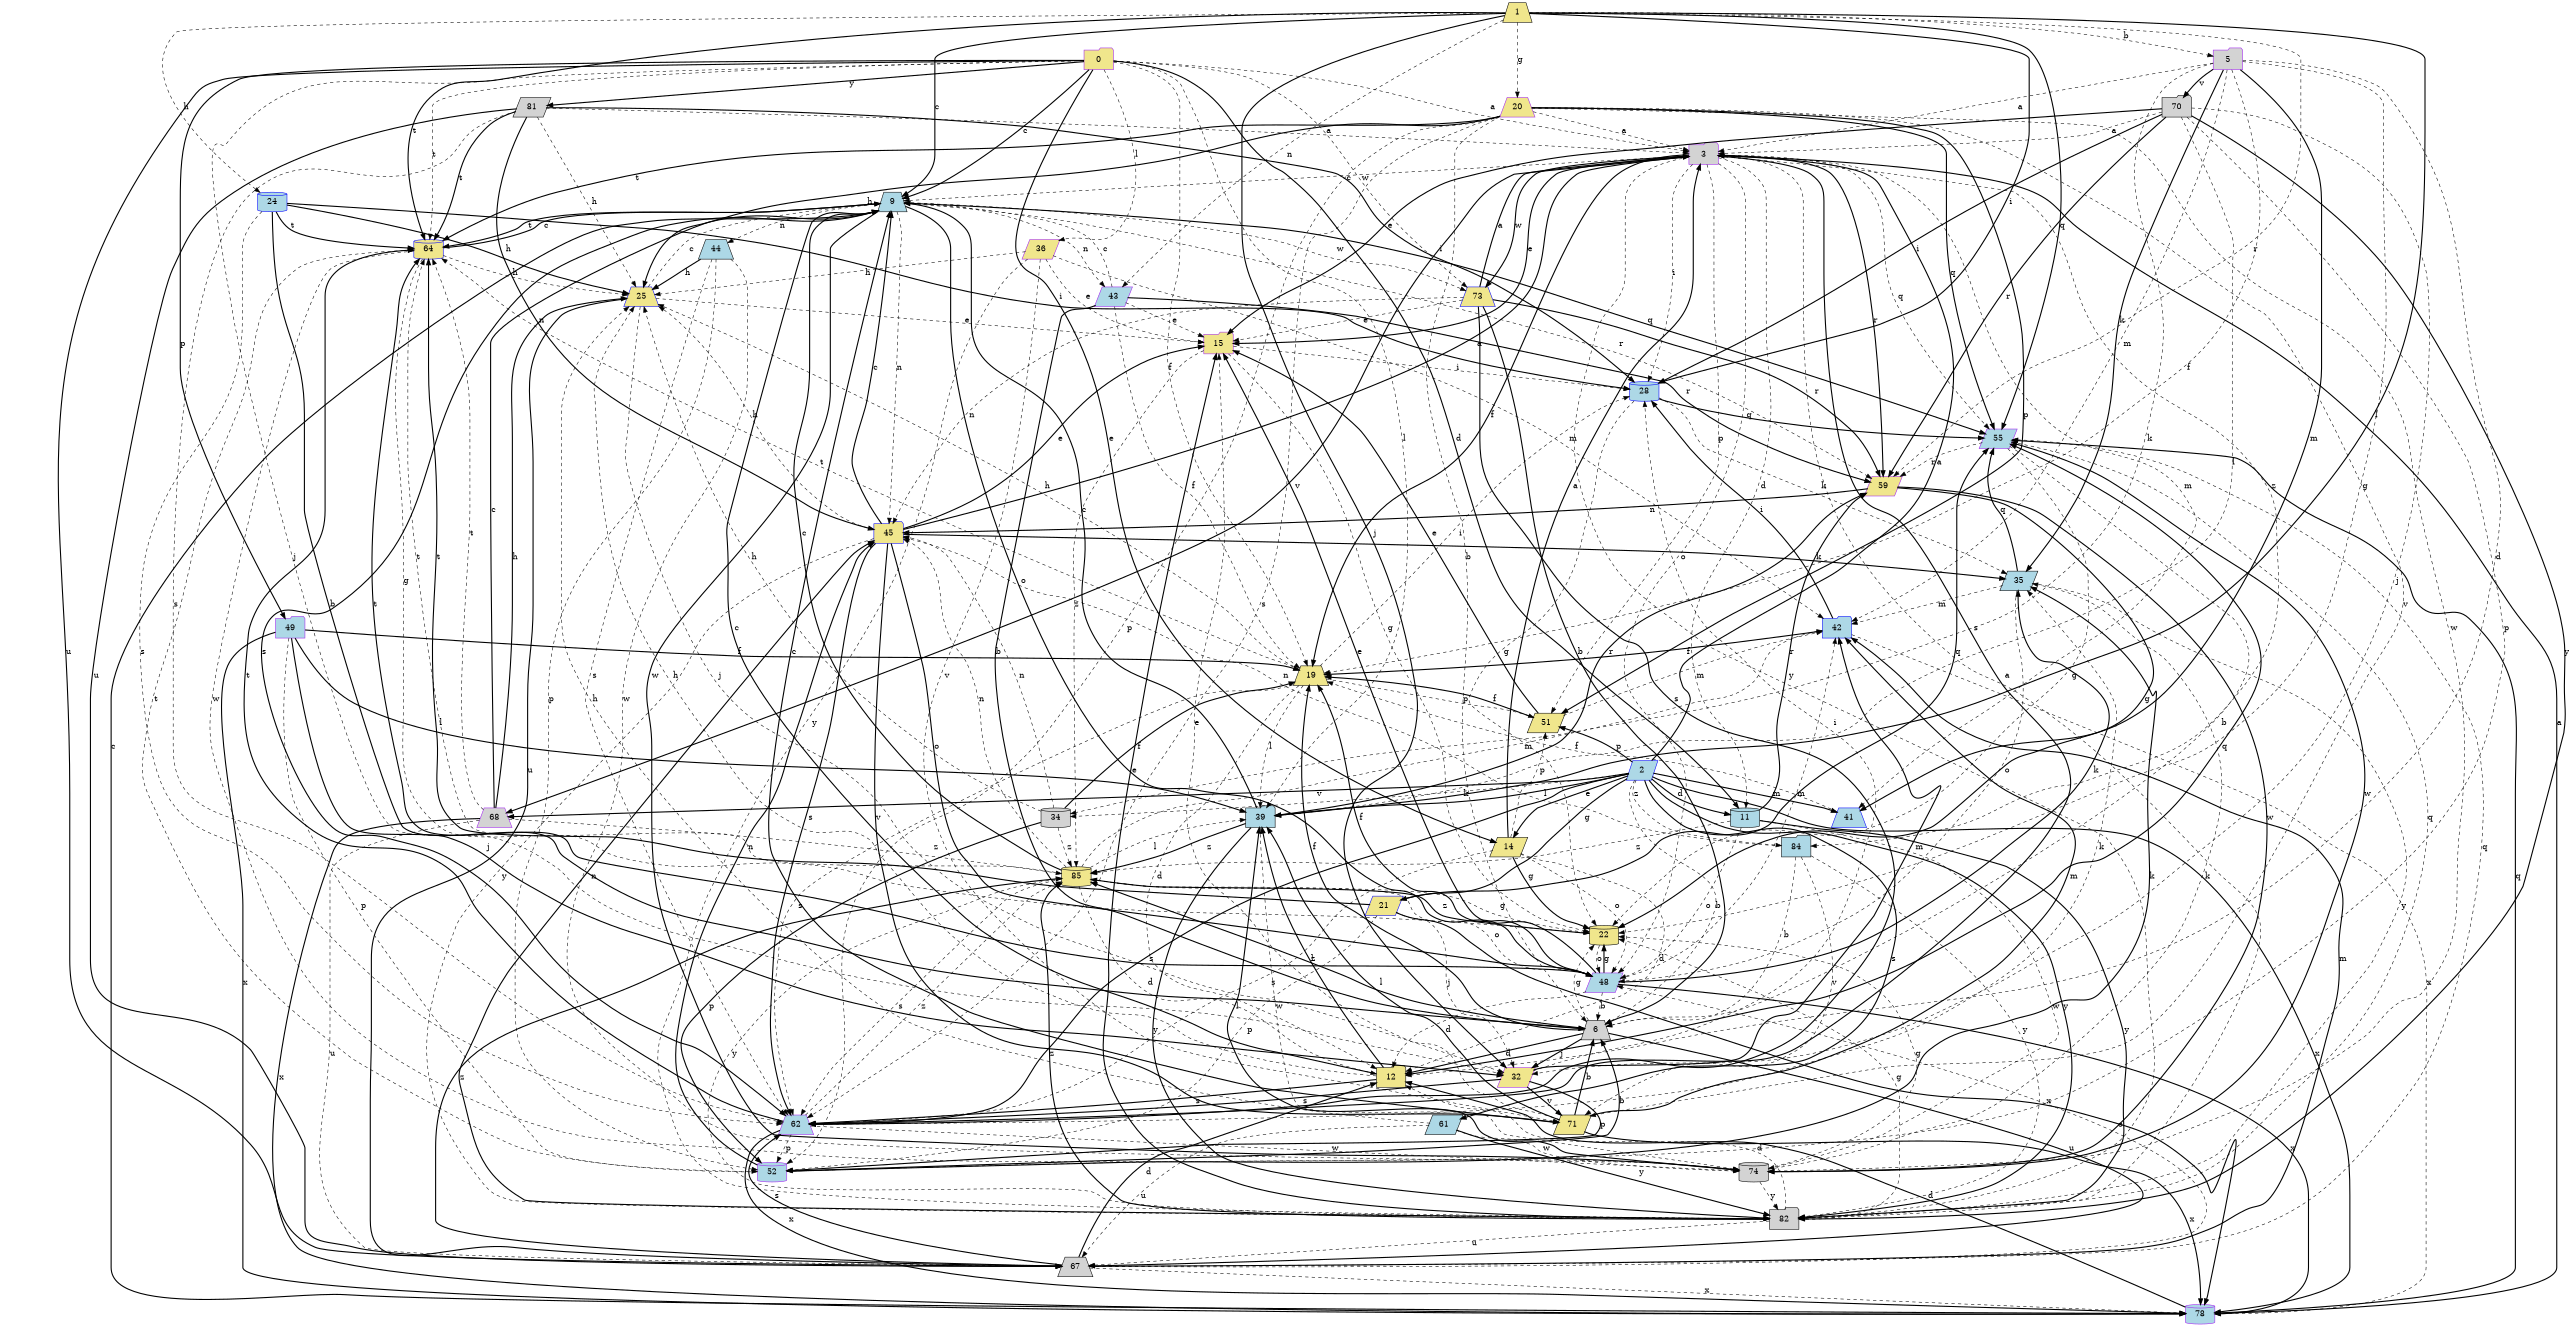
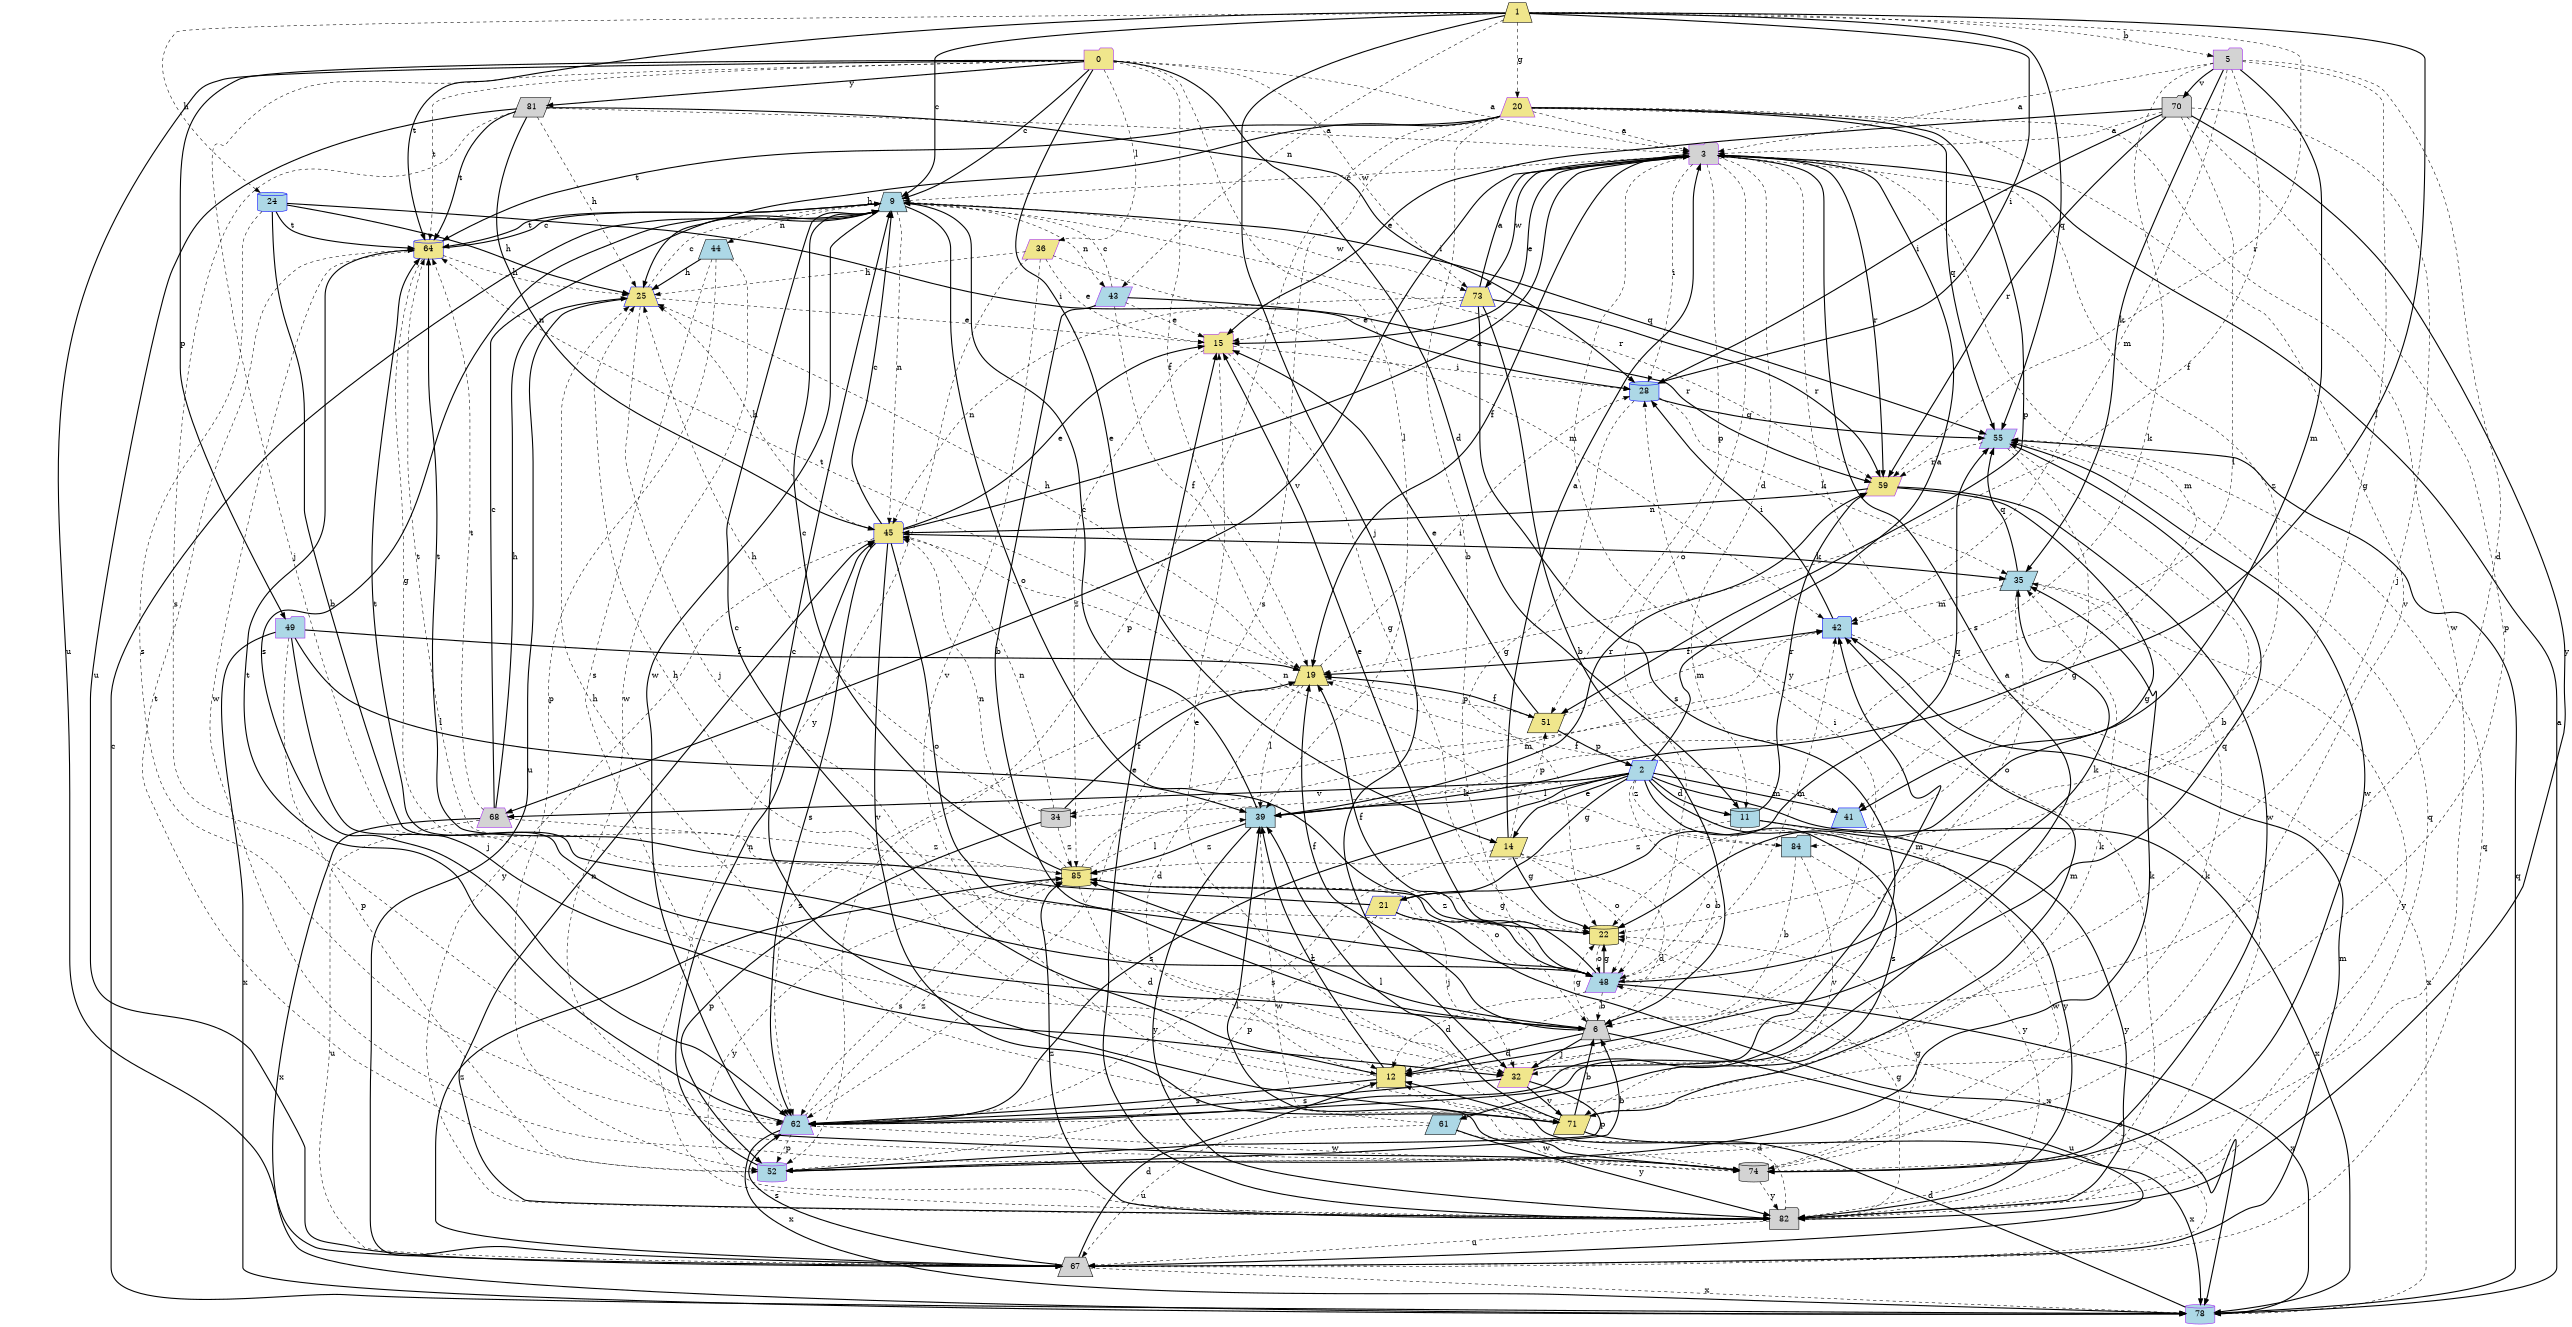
  strict digraph {
    node [color=black fillcolor=khaki shape=parallelogram style=filled]
    edge [style=dashed]
    0 [color=purple shape=folder]
    3 [color=purple fillcolor=lightgrey shape=folder]
    9 [fillcolor=lightblue shape=trapezium]
    11 [fillcolor=lightblue shape=cylinder]
    14
    19 [shape=trapezium]
    32 [color=purple]
    36 [color=purple]
    39 [fillcolor=lightblue shape=folder]
    49 [color=purple fillcolor=lightblue shape=folder]
    64 [color=blue shape=cylinder]
    67 [fillcolor=lightgrey shape=trapezium]
    73 [color=blue shape=trapezium]
    81 [fillcolor=lightgrey]
    28 [color=blue fillcolor=lightblue shape=cylinder]
    55 [color=purple fillcolor=lightblue]
    59 [color=purple]
    41 [color=blue fillcolor=lightblue shape=trapezium]
    51
    62 [color=purple fillcolor=lightblue shape=trapezium]
    68 [color=purple fillcolor=lightgrey shape=trapezium]
    82 [fillcolor=lightgrey shape=folder]
    84 [fillcolor=lightblue shape=folder]
    15 [color=purple shape=folder]
    48 [color=purple fillcolor=lightblue]
    43 [color=purple fillcolor=lightblue]
    44 [fillcolor=lightblue shape=trapezium]
    45 [color=blue shape=folder]
    74 [fillcolor=lightgrey shape=cylinder]
    85 [shape=cylinder]
    12 [shape=folder]
    22 [shape=cylinder]
    25 [color=blue shape=trapezium]
    42 [color=blue fillcolor=lightblue shape=folder]
    52 [color=purple fillcolor=lightblue shape=cylinder]
    71
    78 [color=purple fillcolor=lightblue shape=cylinder]
    6 [fillcolor=lightgrey shape=trapezium]
    1 [shape=trapezium]
    5 [color=purple fillcolor=lightgrey shape=folder]
    20 [color=purple shape=trapezium]
    24 [color=blue fillcolor=lightblue shape=cylinder]
    34 [fillcolor=lightgrey shape=cylinder]
    35 [fillcolor=lightblue]
    70 [fillcolor=lightgrey shape=folder]
    2 [color=blue fillcolor=lightblue]
    21 [color=blue]
    61 [fillcolor=lightblue]
    0 -> 3 [label=a]
    0 -> 9 [label=c style=bold]
    0 -> 11 [label=d style=bold]
    0 -> 14 [label=e style=bold]
    0 -> 19 [label=f]
    0 -> 32 [label=j]
    0 -> 36 [label=l]
    0 -> 39 [label=l]
    0 -> 49 [label=p style=bold]
    0 -> 64 [label=t]
    0 -> 67 [label=u style=bold]
    0 -> 73 [label=w]
    0 -> 81 [label=y style=bold]
    3 -> 9 [label=c]
    3 -> 11 [label=d]
    3 -> 19 [label=f style=bold]
    3 -> 73 [label=w style=bold]
    3 -> 28 [label=i]
-   3 -> 55 [label=q]
    3 -> 59 [label=r style=bold]
    3 -> 41 [label=m]
    3 -> 51 [label=p]
    3 -> 62 [label=s style=bold]
    3 -> 68 [label=v style=bold]
    3 -> 82 [label=y]
    3 -> 84 [label=z]
    3 -> 15 [label=e style=bold]
    3 -> 48 [label=o]
    9 -> 64 [label=t style=bold]
    9 -> 73 [label=w]
    9 -> 55 [label=q style=bold]
    9 -> 59 [label=r]
    9 -> 62 [label=s style=bold]
    9 -> 48 [label=o style=bold]
    9 -> 43 [label=n]
    9 -> 44 [label=n]
    9 -> 45 [label=n]
    9 -> 74 [label=w style=bold]
    11 -> 59 [label=r style=bold]
    11 -> 82 [label=y style=bold]
    11 -> 48 [label=o]
    11 -> 74 [label=w]
    11 -> 85 [label=z]
    14 -> 3 [label=a style=bold]
    14 -> 51 [label=p]
    14 -> 62 [label=s]
    14 -> 48 [label=o]
    14 -> 12 [label=d]
    14 -> 22 [label=g style=bold]
    19 -> 39 [label=l]
    19 -> 64 [label=t]
    19 -> 28 [label=i]
    19 -> 51 [label=p]
    19 -> 62 [label=s]
    19 -> 12 [label=d]
    19 -> 25 [label=h]
    32 -> 28 [label=i]
    32 -> 62 [label=s style=bold]
    32 -> 42 [label=m style=bold]
    32 -> 52 [label=p style=bold]
    32 -> 71 [label=v style=bold]
    36 -> 82 [label=y]
    36 -> 15 [label=e]
    36 -> 25 [label=h]
    36 -> 42 [label=m]
    36 -> 71 [label=v]
    39 -> 9 [label=c style=bold]
    39 -> 59 [label=r style=bold]
    39 -> 82 [label=y style=bold]
    39 -> 74 [label=w]
    39 -> 85 [label=z style=bold]
    49 -> 19 [label=f style=bold]
    49 -> 32 [label=j style=bold]
    49 -> 39 [label=l style=bold]
    49 -> 52 [label=p]
    49 -> 78 [label=x style=bold]
    64 -> 9 [label=c style=bold]
    64 -> 74 [label=w]
    64 -> 22 [label=g]
    64 -> 25 [label=h]
    67 -> 55 [label=q]
    67 -> 62 [label=s style=bold]
    67 -> 48 [label=o]
    67 -> 85 [label=z style=bold]
    67 -> 12 [label=d style=bold]
    67 -> 42 [label=m style=bold]
    67 -> 78 [label=x]
    73 -> 3 [label=a style=bold]
    73 -> 59 [label=r style=bold]
    73 -> 62 [label=s style=bold]
    73 -> 15 [label=e]
    73 -> 45 [label=n]
    73 -> 6 [label=b style=bold]
    81 -> 3 [label=a]
    81 -> 64 [label=t style=bold]
    81 -> 67 [label=u style=bold]
    81 -> 28 [label=i style=bold]
    81 -> 62 [label=s]
    81 -> 45 [label=n style=bold]
    81 -> 25 [label=h]
    28 -> 55 [label=q style=bold]
    28 -> 22 [label=g]
    28 -> 35 [label=k]
    55 -> 59 [label=r]
    55 -> 74 [label=w style=bold]
    55 -> 22 [label=g]
    55 -> 6 [label=b]
    59 -> 45 [label=n style=bold]
    59 -> 74 [label=w style=bold]
    59 -> 22 [label=g style=bold]
    41 -> 19 [label=f]
    51 -> 19 [label=f style=bold]
    51 -> 15 [label=e style=bold]
    51 -> 42 [label=m]
    62 -> 64 [label=t style=bold]
    62 -> 74 [label=w]
    62 -> 85 [label=z]
    62 -> 52 [label=p]
    62 -> 78 [label=x style=bold]
    62 -> 35 [label=k]
    68 -> 9 [label=c style=bold]
    68 -> 64 [label=t]
    68 -> 67 [label=u]
    68 -> 85 [label=z]
    68 -> 25 [label=h style=bold]
    68 -> 78 [label=x style=bold]
    82 -> 3 [label=a]
    82 -> 67 [label=u]
    82 -> 55 [label=q]
    82 -> 15 [label=e style=bold]
    82 -> 45 [label=n style=bold]
    82 -> 85 [label=z style=bold]
    82 -> 12 [label=d]
    82 -> 22 [label=g]
    84 -> 82 [label=y]
    84 -> 45 [label=n]
    84 -> 71 [label=v]
    84 -> 6 [label=b]
    15 -> 28 [label=i]
    15 -> 85 [label=z]
    15 -> 22 [label=g]
    48 -> 19 [label=f style=bold]
    48 -> 64 [label=t style=bold]
    48 -> 15 [label=e style=bold]
    48 -> 12 [label=d]
    48 -> 22 [label=g style=bold]
    48 -> 42 [label=m]
    48 -> 78 [label=x style=bold]
    48 -> 6 [label=b]
    48 -> 35 [label=k style=bold]
    43 -> 9 [label=c]
    43 -> 19 [label=f]
    43 -> 59 [label=r style=bold]
    43 -> 15 [label=e]
    43 -> 6 [label=b style=bold]
    44 -> 62 [label=s]
    44 -> 74 [label=w]
    44 -> 25 [label=h style=bold]
    44 -> 52 [label=p]
    45 -> 3 [label=a style=bold]
    45 -> 9 [label=c style=bold]
    45 -> 62 [label=s style=bold]
    45 -> 82 [label=y]
    45 -> 15 [label=e style=bold]
    45 -> 48 [label=o style=bold]
    45 -> 25 [label=h]
    45 -> 71 [label=v style=bold]
    45 -> 35 [label=k style=bold]
    74 -> 39 [label=l style=bold]
    74 -> 82 [label=y]
    74 -> 22 [label=g]
    74 -> 35 [label=k]
    85 -> 9 [label=c style=bold]
    85 -> 39 [label=l]
    85 -> 64 [label=t]
    85 -> 62 [label=s]
    85 -> 82 [label=y]
    85 -> 48 [label=o]
    85 -> 45 [label=n]
    85 -> 12 [label=d]
    85 -> 22 [label=g]
    85 -> 42 [label=m]
    12 -> 9 [label=c style=bold]
    12 -> 39 [label=l style=bold]
    12 -> 55 [label=q style=bold]
    12 -> 62 [label=s style=bold]
    12 -> 25 [label=h]
    22 -> 48 [label=o]
    22 -> 85 [label=z style=bold]
    25 -> 9 [label=c]
    25 -> 32 [label=j]
    25 -> 67 [label=u style=bold]
    25 -> 15 [label=e]
    42 -> 19 [label=f style=bold]
    42 -> 28 [label=i style=bold]
    42 -> 78 [label=x]
    52 -> 64 [label=t]
    52 -> 45 [label=n style=bold]
    52 -> 6 [label=b style=bold]
    52 -> 35 [label=k style=bold]
    71 -> 9 [label=c style=bold]
    71 -> 39 [label=l style=bold]
    71 -> 15 [label=e]
    71 -> 42 [label=m style=bold]
    71 -> 78 [label=x style=bold]
    71 -> 6 [label=b style=bold]
    78 -> 3 [label=a style=bold]
    78 -> 9 [label=c style=bold]
    78 -> 55 [label=q style=bold]
    78 -> 12 [label=d style=bold]
    6 -> 19 [label=f style=bold]
    6 -> 32 [label=j style=bold]
    6 -> 67 [label=u style=bold]
    6 -> 85 [label=z style=bold]
    6 -> 12 [label=d style=bold]
    6 -> 22 [label=g]
    1 -> 9 [label=c style=bold]
    1 -> 32 [label=j style=bold]
    1 -> 39 [label=l style=bold]
    1 -> 64 [label=t style=bold]
    1 -> 28 [label=i style=bold]
    1 -> 55 [label=q style=bold]
    1 -> 59 [label=r]
    1 -> 43 [label=n]
    1 -> 5 [label=b]
    1 -> 20 [label=g]
    1 -> 24 [label=h]
    5 -> 3 [label=a]
    5 -> 19 [label=f]
    5 -> 41 [label=m style=bold]
    5 -> 12 [label=d]
    5 -> 22 [label=g]
    5 -> 42 [label=m]
    5 -> 34 [label=k]
    5 -> 35 [label=k style=bold]
    5 -> 70 [label=v style=bold]
    20 -> 3 [label=a]
    20 -> 64 [label=t style=bold]
    20 -> 55 [label=q style=bold]
    20 -> 51 [label=p style=bold]
    20 -> 62 [label=s]
    20 -> 74 [label=w]
    20 -> 25 [label=h style=bold]
    20 -> 52 [label=p]
    20 -> 71 [label=v]
    20 -> 6 [label=b]
    24 -> 64 [label=t style=bold]
    24 -> 28 [label=i style=bold]
    24 -> 62 [label=s]
    24 -> 25 [label=h style=bold]
    24 -> 6 [label=b style=bold]
    34 -> 19 [label=f style=bold]
    34 -> 45 [label=n]
    34 -> 85 [label=z]
    34 -> 25 [label=h]
    34 -> 52 [label=p style=bold]
    35 -> 55 [label=q style=bold]
    35 -> 82 [label=y]
    35 -> 48 [label=o]
    35 -> 42 [label=m]
    70 -> 3 [label=a]
    70 -> 32 [label=j]
    70 -> 39 [label=l]
    70 -> 28 [label=i style=bold]
    70 -> 59 [label=r style=bold]
    70 -> 82 [label=y style=bold]
    70 -> 15 [label=e style=bold]
    70 -> 52 [label=p]
    2 -> 3 [label=a style=bold]
    2 -> 11 [label=d style=bold]
    2 -> 14 [label=e style=bold]
    2 -> 39 [label=l style=bold]
    2 -> 41 [label=m style=bold]
-   2 -> 51 [label=p style=bold]
+   51 -> 2 [label=p style=bold]
    2 -> 62 [label=s style=bold]
    2 -> 68 [label=v style=bold]
    2 -> 82 [label=y style=bold]
    2 -> 84 [label=z]
    2 -> 78 [label=x style=bold]
    2 -> 6 [label=b]
    2 -> 34 [label=k]
    2 -> 21 [label=g style=bold]
    2 -> 61 [label=s style=bold]
    21 -> 32 [label=j]
    21 -> 64 [label=t style=bold]
    21 -> 55 [label=q style=bold]
    21 -> 52 [label=p]
    21 -> 78 [label=x style=bold]
    61 -> 67 [label=u]
    61 -> 82 [label=y style=bold]
    61 -> 74 [label=w]
    61 -> 25 [label=h]
  }
